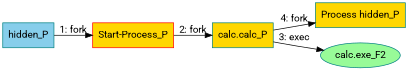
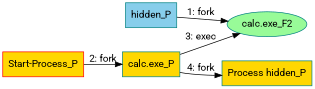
  digraph {
    engine=neato
    fixedsize=false
    fontname=Roboto
    fontsize=10
    nodesep=0.3
    rankdir=LR
    ranksep=0
    splines=true
    node [color=teal fillcolor=gold fontname=Roboto node_type=Process shape=box style=filled]
    edge [fontname=Roboto]
    n1 [fillcolor=skyblue label=hidden_P]
    "Start-Process_P" [color=red]
-   "calc.exe_P" [label="calc.calc_P"]
+   "calc.exe_P"
    n4 [label="Process hidden_P"]
    "calc.exe_F2" [fillcolor=palegreen node_type=File shape=ellipse]
-   n1 -> "Start-Process_P" [label="1: fork"]
+   n1 -> "calc.exe_F2" [label="1: fork"]
    "Start-Process_P" -> "calc.exe_P" [label="2: fork"]
    "calc.exe_P" -> n4 [label="4: fork"]
    "calc.exe_P" -> "calc.exe_F2" [label="3: exec"]
  }
